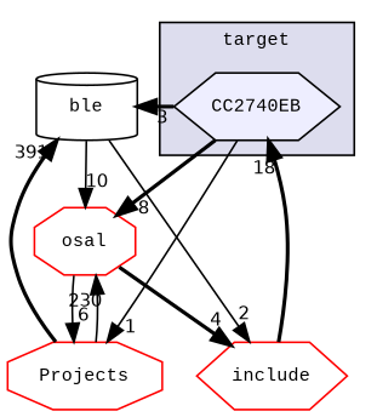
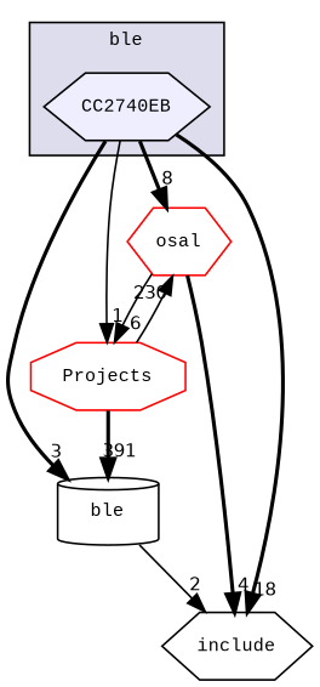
  digraph {
    compound=true
    fontname="Liberation Mono"
    node [fillcolor=white fontname="Liberation Mono" fontsize=10 shape=hexagon style=filled]
    edge [fontname="Liberation Mono" labeldistance=1.5 labelfontname=Helvetica labelfontsize=10 style=bold]
    n1 [fillcolor="#eeeeff" label=CC2740EB pencolor=black]
    n2 [color=black label=ble shape=cylinder]
-   n3 [color=red label=osal shape=octagon]
+   n3 [color=red label=osal]
    n4 [color=red label=Projects shape=octagon]
-   n5 [label=include color=red fillcolor="" style=""]
+   n5 [label=include fillcolor="" style=""]
    subgraph cluster_1 {
      bgcolor="#ddddee"
      fontsize=10
-     label=target
+     label=ble
      pencolor=black
      n1
    }
    n1 -> n2 [headlabel=3]
    n1 -> n3 [headlabel=8]
    n1 -> n4 [headlabel=1 style=solid]
-   n5 -> n1 [headlabel=18]
-   n2 -> n3 [headlabel=10 style=solid]
+   n1 -> n5 [headlabel=18]
    n2 -> n5 [headlabel=2 style=solid]
    n3 -> n4 [headlabel=6 style=solid]
    n3 -> n5 [headlabel=4]
    n4 -> n2 [headlabel=391]
    n4 -> n3 [headlabel=230 style=solid]
  }
